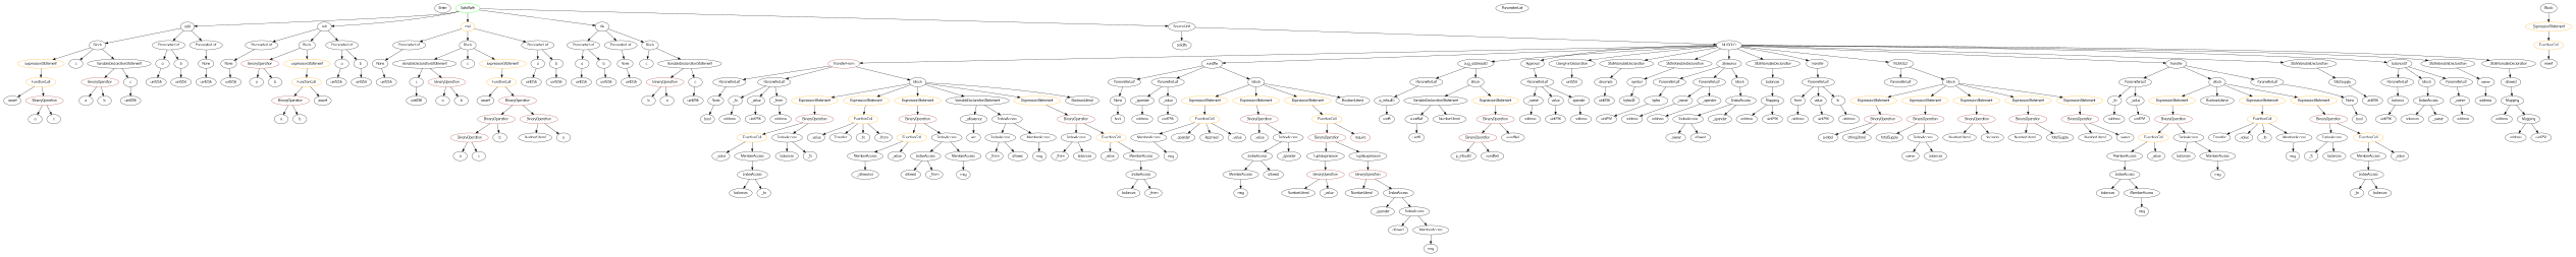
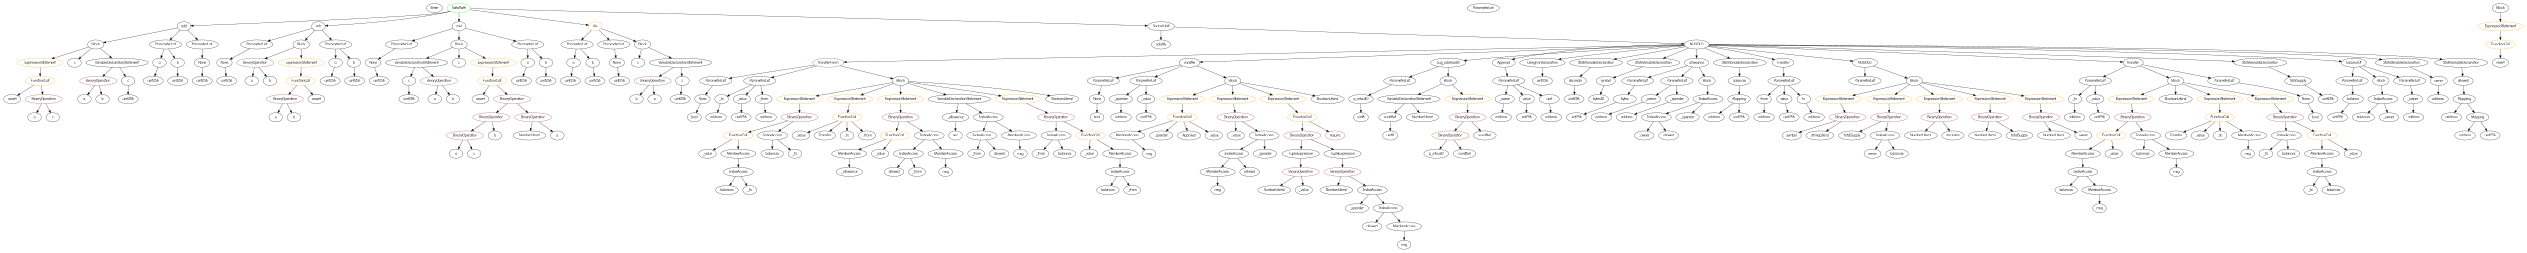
  strict digraph {
    fontname="Comic Neue"
    node [fontname="Comic Neue" color=black]
    edge [fontname="Comic Neue"]
    Enter [height=0.5 width=0.83628 color=""]
    n2 [height=0.5 label=balances width=1.1828]
    n3 [height=0.5 label=c width=0.75]
    n4 [height=0.5 label=uint256 width=1.0442]
    n5 [color=orange height=0.5 label=ExpressionStatement width=2.458]
    n6 [color=orange height=0.5 label=FunctionCall width=1.6125]
    n7 [height=0.5 label=assert width=0.89172]
    n8 [color=brown height=0.5 label=BinaryOperation width=1.9867]
    n9 [height=0.5 label=a width=0.75]
    n10 [height=0.5 label=c width=0.75]
    n11 [height=0.5 label=bool width=0.76697]
    n12 [color=brown height=0.5 label=BinaryOperation width=1.9867]
    n13 [color=orange height=0.5 label=FunctionCall width=1.6125]
    n14 [height=0.5 label=IndexAccess width=1.6402]
    n15 [height=0.5 label=_value width=0.96103]
    n16 [height=0.5 label=MemberAccess width=1.9174]
    n17 [height=0.5 label=balances width=1.1828]
    n18 [height=0.5 label=_to width=0.75]
    n19 [height=0.5 label=IndexAccess width=1.6402]
    n20 [height=0.5 label=None width=0.85014]
    n21 [height=0.5 label=uint256 width=1.0442]
    n22 [height=0.5 label=ParameterList width=1.7095]
    n23 [height=0.5 label=None width=0.85014]
    n24 [height=0.5 label=bool width=0.76697]
    n25 [height=0.5 label=ParameterList width=1.7095]
    n26 [height=0.5 label=assert width=0.89172]
    n27 [color=brown height=0.5 label=transferFrom width=1.6402]
    n28 [height=0.5 label=ParameterList width=1.7095]
    n29 [height=0.5 label=Block width=0.90558]
    n30 [height=0.5 label=_to width=0.75]
    n31 [height=0.5 label=_value width=0.96103]
    n32 [height=0.5 label=_from width=0.93331]
    n33 [color=orange height=0.5 label=ExpressionStatement width=2.458]
    n34 [color=orange height=0.5 label=ExpressionStatement width=2.458]
    n35 [color=orange height=0.5 label=ExpressionStatement width=2.458]
    n36 [height=0.5 label=VariableDeclarationStatement width=3.3174]
    n37 [color=orange height=0.5 label=ExpressionStatement width=2.458]
    n38 [height=0.5 label=BooleanLiteral width=1.7788]
    n39 [height=0.5 label=address width=1.0996]
    n40 [height=0.5 label=uint256 width=1.0442]
    n41 [height=0.5 label=address width=1.0996]
    n42 [color=orange height=0.5 label=FunctionCall width=1.6125]
    n43 [color=brown height=0.5 label=BinaryOperation width=1.9867]
    n44 [height=0.5 label=_allowance width=1.4462]
    n45 [height=0.5 label=IndexAccess width=1.6402]
    n46 [color=brown height=0.5 label=BinaryOperation width=1.9867]
    n47 [height=0.5 label=uint8 width=0.7947]
    n48 [height=0.5 label=balance width=1.0719]
    n49 [height=0.5 label=uint256 width=1.0442]
    n50 [height=0.5 label=NumberLiteral width=1.765]
    n51 [height=0.5 label=var width=0.75]
    n52 [color=brown height=0.5 label=BinaryOperation width=1.9867]
    n53 [height=0.5 label=NumberLiteral width=1.765]
    n54 [height=0.5 label=_value width=0.96103]
    n55 [height=0.5 label=MemberAccess width=1.9174]
    n56 [height=0.5 label=msg width=0.75]
    n57 [color=orange height=0.5 label=ExpressionStatement width=2.458]
    n58 [color=orange height=0.5 label=FunctionCall width=1.6125]
    n59 [height=0.5 label=revert width=0.87786]
    n60 [height=0.5 label=_to width=0.75]
    n61 [height=0.5 label=a width=0.75]
    n62 [height=0.5 label=uint256 width=1.0442]
    n63 [height=0.5 label=balances width=1.1828]
    n64 [height=0.5 label=Mapping width=1.2105]
    n65 [height=0.5 label=address width=1.0996]
    n66 [height=0.5 label=uint256 width=1.0442]
    n67 [height=0.5 label=a width=0.75]
    n68 [height=0.5 label=uint256 width=1.0442]
    n69 [height=0.5 label=allowed width=1.0858]
    n70 [height=0.5 label=Transfer width=1.1689]
    n71 [height=0.5 label=ParameterList width=1.7095]
    n72 [height=0.5 label=None width=0.85014]
    n73 [height=0.5 label=uint256 width=1.0442]
    n74 [height=0.5 label=uint256 width=1.0442]
    n75 [height=0.5 label=b width=0.75]
    n76 [height=0.5 label=uint256 width=1.0442]
    n77 [color=orange height=0.5 label=FunctionCall width=1.6125]
    n78 [color=brown height=0.5 label=BinaryOperation width=1.9867]
    n79 [color=brown height=0.5 label=require width=1.0026]
    n80 [height=0.5 label=TupleExpression width=2.0422]
    n81 [height=0.5 label=TupleExpression width=2.0422]
    n82 [color=brown height=0.5 label=BinaryOperation width=1.9867]
    n83 [height=0.5 label=ParameterList width=1.7095]
    n84 [height=0.5 label=None width=0.85014]
    n85 [height=0.5 label=bool width=0.76697]
    n86 [height=0.5 label=_from width=0.93331]
    n87 [color=orange height=0.5 label=FunctionCall width=1.6125]
    n88 [height=0.5 label=MemberAccess width=1.9174]
    n89 [height=0.5 label=_value width=0.96103]
    n90 [height=0.5 label=_allowance width=1.4462]
    n91 [height=0.5 label=vundflw width=1.1412]
    n92 [height=0.5 label=ParameterList width=1.7095]
    n93 [height=0.5 label=Block width=0.90558]
    n94 [height=0.5 label=_spender width=1.2521]
    n95 [height=0.5 label=_value width=0.96103]
    n96 [color=orange height=0.5 label=ExpressionStatement width=2.458]
    n97 [color=orange height=0.5 label=ExpressionStatement width=2.458]
    n98 [color=orange height=0.5 label=ExpressionStatement width=2.458]
    n99 [height=0.5 label=BooleanLiteral width=1.7788]
    n100 [height=0.5 label=address width=1.0996]
    n101 [height=0.5 label=uint256 width=1.0442]
    n102 [color=orange height=0.5 label=FunctionCall width=1.6125]
    n103 [color=brown height=0.5 label=BinaryOperation width=1.9867]
    n104 [height=0.5 label=_owner width=1.0719]
    n105 [height=0.5 label=decimals width=1.1967]
    n106 [height=0.5 label=uint256 width=1.0442]
    n107 [height=0.5 label=_owner width=1.0719]
    n108 [height=0.5 label=_from width=0.93331]
    n109 [color=orange height=0.5 label=FunctionCall width=1.6125]
    n110 [color=brown height=0.5 label=BinaryOperation width=1.9867]
    n111 [color=brown height=0.5 label=BinaryOperation width=1.9867]
    n112 [color=brown height=0.5 label=BinaryOperation width=1.9867]
    n113 [color=brown height=0.5 label=BinaryOperation width=1.9867]
    n114 [height=0.5 label=b width=0.75]
    n115 [height=0.5 label=NumberLiteral width=1.765]
    n116 [height=0.5 label=a width=0.75]
    n117 [height=0.5 label=NumberLiteral width=1.765]
    n118 [height=0.5 label=address width=1.0996]
    n119 [color=brown height=0.5 label=BinaryOperation width=1.9867]
    n120 [height=0.5 label=NumberLiteral width=1.765]
    n121 [height=0.5 label=decimals width=1.1967]
    n122 [height=0.5 label=IndexAccess width=1.6402]
    n123 [height=0.5 label=balances width=1.1828]
    n124 [height=0.5 label=vundflw1 width=1.2521]
    n125 [height=0.5 label=uint8 width=0.7947]
    n126 [height=0.5 label=uint256 width=1.0442]
    n127 [color=green height=0.5 label=SafeMath width=1.2798]
    n128 [height=0.5 label=add width=0.75]
    n129 [height=0.5 label=sub width=0.75]
-   n130 [color=orange height=0.5 label=mul width=0.75]
-   n131 [height=0.5 label=div width=0.75]
+   n130 [height=0.5 label=mul width=0.75]
+   n131 [color=orange height=0.5 label=div width=0.75]
    n132 [height=0.5 label=SourceUnit width=1.46]
    n133 [height=0.5 label=Block width=0.90558]
    n134 [height=0.5 label=ParameterList width=1.7095]
    n135 [height=0.5 label=ParameterList width=1.7095]
    n136 [height=0.5 label=Block width=0.90558]
    n137 [height=0.5 label=ParameterList width=1.7095]
    n138 [height=0.5 label=ParameterList width=1.7095]
    n139 [height=0.5 label=Block width=0.90558]
    n140 [height=0.5 label=ParameterList width=1.7095]
    n141 [height=0.5 label=ParameterList width=1.7095]
    n142 [height=0.5 label=ParameterList width=1.7095]
    n143 [height=0.5 label=Block width=0.90558]
    n144 [height=0.5 label=c width=0.75]
    n145 [height=0.5 label=VariableDeclarationStatement width=3.3174]
    n146 [height=0.5 label=a width=0.75]
    n147 [height=0.5 label=b width=0.75]
    n148 [color=brown height=0.5 label=BinaryOperation width=1.9867]
    n149 [color=orange height=0.5 label=ExpressionStatement width=2.458]
    n150 [height=0.5 label=None width=0.85014]
    n151 [height=0.5 label=VariableDeclarationStatement width=3.3174]
    n152 [height=0.5 label=c width=0.75]
    n153 [color=orange height=0.5 label=ExpressionStatement width=2.458]
    n154 [height=0.5 label=a width=0.75]
    n155 [height=0.5 label=b width=0.75]
    n156 [height=0.5 label=b width=0.75]
    n157 [height=0.5 label=None width=0.85014]
    n158 [height=0.5 label=c width=0.75]
    n159 [height=0.5 label=VariableDeclarationStatement width=3.3174]
    n160 [height=0.5 label=from width=0.7947]
    n161 [height=0.5 label=a width=0.75]
    n162 [height=0.5 label=_spender width=1.2521]
    n163 [height=0.5 label=Approval width=1.266]
    n164 [height=0.5 label=_value width=0.96103]
    n165 [height=0.5 label=_owner width=1.0719]
    n166 [height=0.5 label=address width=1.0996]
    n167 [height=0.5 label=bug_address40 width=1.5848]
    n168 [height=0.5 label=ParameterList width=1.7095]
    n169 [height=0.5 label=Block width=0.90558]
    n170 [height=0.5 label=p_intou40 width=1.3353]
    n171 [height=0.5 label=VariableDeclarationStatement width=3.3174]
    n172 [color=orange height=0.5 label=ExpressionStatement width=2.458]
    n173 [height=0.5 label=NumberLiteral width=1.765]
    n174 [color=brown height=0.5 label=BinaryOperation width=1.9867]
    n175 [height=0.5 label=NumberLiteral width=1.765]
    n176 [height=0.5 label=_value width=0.96103]
    n177 [height=0.5 label=IndexAccess width=1.6402]
    n178 [height=0.5 label=IndexAccess width=1.6402]
    n179 [height=0.5 label=_spender width=1.2521]
    n180 [height=0.5 label=MemberAccess width=1.9174]
    n181 [height=0.5 label=allowed width=1.0858]
    n182 [color=brown height=0.5 label=BinaryOperation width=1.9867]
    n183 [height=0.5 label=c width=0.75]
    n184 [height=0.5 label=uint256 width=1.0442]
    n185 [height=0.5 label=uint256 width=1.0442]
    n186 [height=0.5 label=allowed width=1.0858]
    n187 [height=0.5 label=IndexAccess width=1.6402]
    n188 [height=0.5 label=balances width=1.1828]
    n189 [height=0.5 label=_from width=0.93331]
    n190 [height=0.5 label=uint256 width=1.0442]
    n191 [color=orange height=0.5 label=ExpressionStatement width=2.458]
    n192 [color=brown height=0.5 label=BinaryOperation width=1.9867]
    n193 [height=0.5 label=symbol width=1.0581]
    n194 [height=0.5 label=stringLiteral width=1.5016]
    n195 [height=0.5 label=_value width=0.96103]
    n196 [height=0.5 label=a width=0.75]
    n197 [height=0.5 label=c width=0.75]
    n198 [height=0.5 label=address width=1.0996]
    n199 [height=0.5 label=_to width=0.75]
    n200 [height=0.5 label=a width=0.75]
    n201 [height=0.5 label=b width=0.75]
    n202 [color=orange height=0.5 label=FunctionCall width=1.6125]
    n203 [color=brown height=0.5 label=BinaryOperation width=1.9867]
    n204 [height=0.5 label=assert width=0.89172]
    n205 [height=0.5 label=uint256 width=1.0442]
    n206 [height=0.5 label=allowed width=1.0858]
    n207 [height=0.5 label=Mapping width=1.2105]
    n208 [height=0.5 label=address width=1.0996]
    n209 [height=0.5 label=Mapping width=1.2105]
    n210 [height=0.5 label=address width=1.0996]
    n211 [height=0.5 label=uint256 width=1.0442]
    n212 [height=0.5 label=uint256 width=1.0442]
    n213 [height=0.5 label=uint256 width=1.0442]
    n214 [height=0.5 label=msg width=0.75]
    n215 [height=0.5 label=_owner width=1.0719]
    n216 [height=0.5 label=address width=1.0996]
    n217 [height=0.5 label=_from width=0.93331]
    n218 [color=orange height=0.5 label=FunctionCall width=1.6125]
    n219 [height=0.5 label=_value width=0.96103]
    n220 [height=0.5 label=MemberAccess width=1.9174]
    n221 [color=orange height=0.5 label=ExpressionStatement width=2.458]
    n222 [color=brown height=0.5 label=BinaryOperation width=1.9867]
    n223 [color=orange height=0.5 label=FunctionCall width=1.6125]
    n224 [height=0.5 label=IndexAccess width=1.6402]
    n225 [height=0.5 label=MemberAccess width=1.9174]
    n226 [height=0.5 label=_value width=0.96103]
    n227 [height=0.5 label=balances width=1.1828]
    n228 [height=0.5 label=MemberAccess width=1.9174]
    n229 [height=0.5 label=IndexAccess width=1.6402]
    n230 [height=0.5 label=owner width=0.93331]
    n231 [color=brown height=0.5 label=BinaryOperation width=1.9867]
    n232 [height=0.5 label=totalSupply width=1.4739]
    n233 [height=0.5 label=IndexAccess width=1.6402]
    n234 [height=0.5 label=balances width=1.1828]
    n235 [height=0.5 label=ParameterList width=1.7095]
    n236 [height=0.5 label=uint256 width=1.0442]
    n237 [height=0.5 label=Approval width=1.266]
    n238 [height=0.5 label=ParameterList width=1.7095]
    n239 [height=0.5 label=value width=0.82242]
-   n240 [height=0.5 label=spender width=1.1135]
+   n240 [height=0.5 label=uint width=1.1135]
    n241 [height=0.5 label=IndexAccess width=1.6402]
    n242 [height=0.5 label=MemberAccess width=1.9174]
    n243 [height=0.5 label=allowed width=1.0858]
    n244 [height=0.5 label=msg width=0.75]
    n245 [height=0.5 label=BooleanLiteral width=1.7788]
    n246 [height=0.5 label=b width=0.75]
    n247 [height=0.5 label=totalSupply width=1.4739]
    n248 [height=0.5 label=ParameterList width=1.7095]
    n249 [height=0.5 label=_to width=0.75]
    n250 [height=0.5 label=_value width=0.96103]
    n251 [height=0.5 label=address width=1.0996]
    n252 [height=0.5 label=uint256 width=1.0442]
    n253 [height=0.5 label=a width=0.75]
    n254 [height=0.5 label=b width=0.75]
    n255 [height=0.5 label=uint256 width=1.0442]
    n256 [height=0.5 label=IndexAccess width=1.6402]
    n257 [height=0.5 label=balances width=1.1828]
    n258 [height=0.5 label=MemberAccess width=1.9174]
    n259 [height=0.5 label=a width=0.75]
    n260 [height=0.5 label=Block width=0.90558]
    n261 [color=brown height=0.5 label=BinaryOperation width=1.9867]
    n262 [height=0.5 label=b width=0.75]
    n263 [height=0.5 label=uint256 width=1.0442]
    n264 [height=0.5 label=uint256 width=1.0442]
    n265 [height=0.5 label=msg width=0.75]
    n266 [height=0.5 label=IndexAccess width=1.6402]
    n267 [height=0.5 label=_to width=0.75]
    n268 [height=0.5 label=balances width=1.1828]
    n269 [height=0.5 label=ParameterList width=1.7095]
    n270 [height=0.5 label=bytes width=1.2798]
    n271 [height=0.5 label=uint256 width=1.0442]
    n272 [color=orange height=0.5 label=FunctionCall width=1.6125]
    n273 [height=0.5 label=_value width=0.96103]
    n274 [height=0.5 label=_to width=0.75]
    n275 [height=0.5 label=MemberAccess width=1.9174]
    n276 [height=0.5 label=msg width=0.75]
    n277 [height=0.5 label=Transfer width=1.1689]
    n278 [height=0.5 label=uint256 width=1.0442]
    n279 [height=0.5 label=ParameterList width=1.7095]
    n280 [color=brown height=0.5 label=BinaryOperation width=1.9867]
    n281 [color=orange height=0.5 label=FunctionCall width=1.6125]
    n282 [height=0.5 label=MemberAccess width=1.9174]
    n283 [height=0.5 label=_value width=0.96103]
    n284 [height=0.5 label=IndexAccess width=1.6402]
    n285 [height=0.5 label=_to width=0.75]
    n286 [height=0.5 label=_from width=0.93331]
    n287 [height=0.5 label=solidity width=1.0442]
    n288 [height=0.5 label=_spender width=1.2521]
    n289 [height=0.5 label=IndexAccess width=1.6402]
    n290 [height=0.5 label=MemberAccess width=1.9174]
    n291 [height=0.5 label=value width=0.82242]
    n292 [height=0.5 label=UsingForDeclaration width=2.4303]
    n293 [height=0.5 label=IndexAccess width=1.6402]
    n294 [height=0.5 label=IndexAccess width=1.6402]
    n295 [height=0.5 label=MemberAccess width=1.9174]
    n296 [height=0.5 label=StateVariableDeclaration width=2.8184]
    n297 [height=0.5 label=balances width=1.1828]
    n298 [color=orange height=0.5 label=ExpressionStatement width=2.458]
    n299 [height=0.5 label=owner width=0.93331]
    n300 [height=0.5 label=address width=1.0996]
    n301 [color=orange height=0.5 label=ExpressionStatement width=2.458]
    n302 [height=0.5 label=StateVariableDeclaration width=2.8184]
    n303 [height=0.5 label=symbol width=1.0581]
    n304 [height=0.5 label=bytes32 width=1.0996]
    n305 [height=0.5 label=msg width=0.75]
    n306 [height=0.5 label=msg width=0.75]
    n307 [height=0.5 label=allowance width=1.3076]
    n308 [height=0.5 label=ParameterList width=1.7095]
    n309 [height=0.5 label=Block width=0.90558]
    n310 [height=0.5 label=_spender width=1.2521]
    n311 [height=0.5 label=IndexAccess width=1.6402]
    n312 [height=0.5 label=address width=1.0996]
    n313 [height=0.5 label=IndexAccess width=1.6402]
    n314 [height=0.5 label=_spender width=1.2521]
    n315 [height=0.5 label=Block width=0.90558]
    n316 [color=orange height=0.5 label=ExpressionStatement width=2.458]
    n317 [color=brown height=0.5 label=BinaryOperation width=1.9867]
    n318 [height=0.5 label=p_intou40 width=1.3353]
    n319 [height=0.5 label=vundflw1 width=1.2521]
    n320 [height=0.5 label=Block width=0.90558]
    n321 [height=0.5 label=IndexAccess width=1.6402]
    n322 [height=0.5 label=StateVariableDeclaration width=2.8184]
    n323 [height=0.5 label=balances width=1.1828]
    n324 [height=0.5 label=NUGOLD width=1.3769]
    n325 [height=0.5 label=Transfer width=1.1689]
    n326 [height=0.5 label=NUGOLD width=1.3769]
    n327 [height=0.5 label=transfer width=1.0719]
    n328 [height=0.5 label=StateVariableDeclaration width=2.8184]
    n329 [height=0.5 label=balanceOf width=1.3491]
    n330 [height=0.5 label=StateVariableDeclaration width=2.8184]
    n331 [height=0.5 label=StateVariableDeclaration width=2.8184]
    n332 [height=0.5 label=ParameterList width=1.7095]
    n333 [height=0.5 label=Block width=0.90558]
    n334 [height=0.5 label=ParameterList width=1.7095]
    n335 [height=0.5 label=totalSupply width=1.4739]
    n336 [height=0.5 label=ParameterList width=1.7095]
    n337 [height=0.5 label=to width=0.75]
    n338 [height=0.5 label=address width=1.0996]
    n339 [height=0.5 label=msg width=0.75]
    n340 [color=orange height=0.5 label=ExpressionStatement width=2.458]
    n341 [height=0.5 label=vundflw1 width=1.2521]
    n342 [height=0.5 label=allowed width=1.0858]
    n343 [color=orange height=0.5 label=ExpressionStatement width=2.458]
    n344 [color=orange height=0.5 label=ExpressionStatement width=2.458]
    n345 [color=brown height=0.5 label=BinaryOperation width=1.9867]
    n346 [color=brown height=0.5 label=BinaryOperation width=1.9867]
    n347 [height=0.5 label=a width=0.75]
    n348 [height=0.5 label=b width=0.75]
    n349 [height=0.5 label=owner width=0.93331]
    n350 [height=0.5 label=address width=1.0996]
    n351 [height=0.5 label=_owner width=1.0719]
    n352 [height=0.5 label=None width=0.85014]
    n353 [color=brown height=0.5 label=BinaryOperation width=1.9867]
    n354 [height=0.5 label=c width=0.75]
    n3 -> n4
    n5 -> n6
    n6 -> n7
    n6 -> n8
    n8 -> n9
    n8 -> n10
    n12 -> n13
    n12 -> n14
    n13 -> n15
    n13 -> n16
    n14 -> n17
    n14 -> n18
    n16 -> n19
    n19 -> n2
    n19 -> n60
    n20 -> n21
    n22 -> n23
    n23 -> n24
    n27 -> n22
    n27 -> n28
    n27 -> n29
    n28 -> n30
    n28 -> n31
    n28 -> n32
    n29 -> n33
    n29 -> n34
    n29 -> n35
    n29 -> n36
    n29 -> n37
    n29 -> n38
    n30 -> n39
    n31 -> n40
    n32 -> n41
    n33 -> n12
    n34 -> n42
    n35 -> n43
    n36 -> n44
    n36 -> n45
    n37 -> n46
    n42 -> n195
    n42 -> n277
    n42 -> n285
    n42 -> n286
    n43 -> n87
    n43 -> n293
    n44 -> n51
    n45 -> n241
    n45 -> n242
    n46 -> n122
    n46 -> n218
    n48 -> n49
    n52 -> n53
    n52 -> n54
    n55 -> n56
    n57 -> n58
    n58 -> n59
    n61 -> n62
    n64 -> n65
    n64 -> n66
    n67 -> n68
    n71 -> n72
    n72 -> n73
    n75 -> n76
    n77 -> n78
    n77 -> n79
    n78 -> n80
    n78 -> n81
    n80 -> n52
    n81 -> n82
    n82 -> n50
    n82 -> n229
    n83 -> n84
    n84 -> n85
    n87 -> n88
    n87 -> n89
    n88 -> n90
    n91 -> n83
    n91 -> n92
    n91 -> n93
    n92 -> n94
    n92 -> n95
    n93 -> n96
    n93 -> n97
    n93 -> n98
    n93 -> n99
    n94 -> n100
    n95 -> n101
    n96 -> n102
    n97 -> n103
    n98 -> n77
    n102 -> n55
    n102 -> n162
    n102 -> n163
    n102 -> n164
    n103 -> n176
    n103 -> n177
    n105 -> n106
    n109 -> n26
    n109 -> n110
    n110 -> n111
    n110 -> n112
    n111 -> n113
    n111 -> n114
    n112 -> n115
    n112 -> n116
    n113 -> n196
    n113 -> n197
    n119 -> n120
    n119 -> n121
    n122 -> n86
    n122 -> n123
    n124 -> n125
    n127 -> n128
    n127 -> n129
    n127 -> n130
    n127 -> n131
    n127 -> n132
    n128 -> n133
    n128 -> n134
    n128 -> n135
    n129 -> n71
    n129 -> n136
    n129 -> n137
    n130 -> n138
    n130 -> n139
    n130 -> n140
    n131 -> n141
    n131 -> n142
    n131 -> n143
    n132 -> n287
    n132 -> n324
    n133 -> n5
    n133 -> n144
    n133 -> n145
    n134 -> n146
    n134 -> n147
    n135 -> n20
    n136 -> n148
    n136 -> n149
    n137 -> n67
    n137 -> n75
    n138 -> n150
    n139 -> n151
    n139 -> n152
    n139 -> n153
    n140 -> n154
    n140 -> n155
    n141 -> n61
    n141 -> n156
    n142 -> n157
    n143 -> n158
    n143 -> n159
    n145 -> n182
    n145 -> n183
    n146 -> n184
    n147 -> n185
    n148 -> n200
    n148 -> n201
    n149 -> n202
    n150 -> n205
    n151 -> n3
    n151 -> n261
    n153 -> n109
    n154 -> n213
    n155 -> n263
    n156 -> n278
    n157 -> n264
    n159 -> n353
    n159 -> n354
    n160 -> n118
    n165 -> n166
    n167 -> n168
    n167 -> n169
    n168 -> n170
    n169 -> n171
    n169 -> n172
    n170 -> n47
    n171 -> n124
    n171 -> n173
    n172 -> n174
    n174 -> n317
    n174 -> n341
    n177 -> n178
    n177 -> n179
    n178 -> n180
    n178 -> n181
    n180 -> n265
    n182 -> n253
    n182 -> n254
    n183 -> n255
    n187 -> n188
    n187 -> n189
    n191 -> n192
    n192 -> n193
    n192 -> n194
    n202 -> n203
    n202 -> n204
    n203 -> n347
    n203 -> n348
    n206 -> n207
    n207 -> n208
    n207 -> n209
    n209 -> n210
    n209 -> n211
    n215 -> n216
    n218 -> n219
    n218 -> n220
    n220 -> n187
    n221 -> n222
    n222 -> n223
    n222 -> n224
    n223 -> n225
    n223 -> n226
    n224 -> n227
    n224 -> n228
    n225 -> n256
    n228 -> n339
    n229 -> n288
    n229 -> n289
    n231 -> n232
    n231 -> n233
    n233 -> n230
    n233 -> n234
    n237 -> n238
    n238 -> n215
    n238 -> n239
    n238 -> n240
    n239 -> n190
    n240 -> n198
    n241 -> n108
    n241 -> n243
    n242 -> n244
    n248 -> n249
    n248 -> n250
    n249 -> n251
    n250 -> n252
    n256 -> n257
    n256 -> n258
    n258 -> n214
    n260 -> n57
    n261 -> n161
    n261 -> n262
    n266 -> n267
    n266 -> n268
    n269 -> n270
    n270 -> n271
    n272 -> n70
    n272 -> n273
    n272 -> n274
    n272 -> n275
    n275 -> n276
    n279 -> n48
    n280 -> n266
    n280 -> n281
    n281 -> n282
    n281 -> n283
    n282 -> n284
    n284 -> n199
    n284 -> n297
    n289 -> n186
    n289 -> n290
    n290 -> n305
    n291 -> n236
    n292 -> n212
    n293 -> n294
    n293 -> n295
    n294 -> n69
    n294 -> n217
    n295 -> n306
    n296 -> n105
    n298 -> n272
    n299 -> n300
    n301 -> n231
    n302 -> n303
    n303 -> n304
    n307 -> n269
    n307 -> n308
    n307 -> n309
    n308 -> n165
    n308 -> n310
    n309 -> n311
    n310 -> n312
    n311 -> n313
    n311 -> n314
    n313 -> n104
    n313 -> n342
    n315 -> n221
    n315 -> n245
    n315 -> n298
    n315 -> n316
    n316 -> n280
    n317 -> n318
    n317 -> n319
    n320 -> n321
    n321 -> n63
    n321 -> n107
    n322 -> n323
    n323 -> n64
    n324 -> n27
    n324 -> n91
    n324 -> n167
    n324 -> n237
    n324 -> n292
    n324 -> n296
    n324 -> n302
    n324 -> n307
    n324 -> n322
    n324 -> n325
    n324 -> n326
    n324 -> n327
    n324 -> n328
    n324 -> n329
    n324 -> n330
    n324 -> n331
    n325 -> n332
    n326 -> n235
    n326 -> n333
    n327 -> n248
    n327 -> n315
    n327 -> n334
    n328 -> n335
    n329 -> n279
    n329 -> n320
    n329 -> n336
    n330 -> n299
    n331 -> n206
    n332 -> n160
    n332 -> n291
    n332 -> n337
    n333 -> n191
    n333 -> n301
    n333 -> n340
    n333 -> n343
    n333 -> n344
    n334 -> n352
    n335 -> n74
    n336 -> n351
    n337 -> n338
    n340 -> n119
    n343 -> n345
    n344 -> n346
    n345 -> n117
    n345 -> n247
    n346 -> n175
    n346 -> n349
    n351 -> n350
    n352 -> n11
    n353 -> n246
    n353 -> n259
    n354 -> n126
  }
